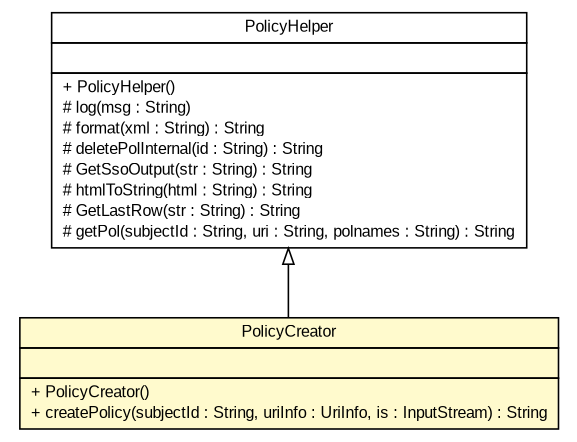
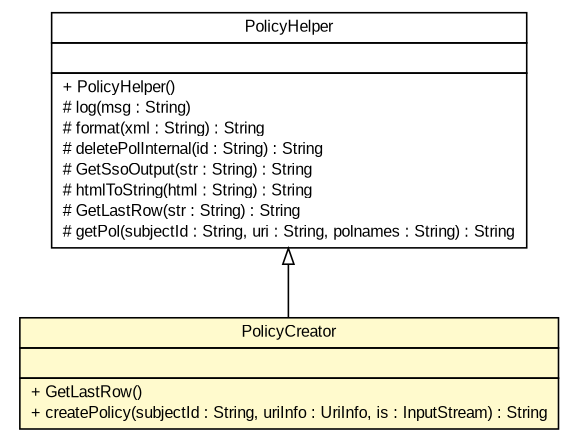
  digraph {
    node [fontcolor=black fontname=arial fontsize=10.0 shape=plaintext]
    n1 [label=<<table border="0" cellborder="1" cellspacing="0" cellpadding="2" port="p" href="./PolicyHelper.html"> 		<tr><td><table border="0" cellspacing="0" cellpadding="1"> 			<tr><td> PolicyHelper </td></tr> 		</table></td></tr> 		<tr><td><table border="0" cellspacing="0" cellpadding="1"> 			<tr><td align="left">  </td></tr> 		</table></td></tr> 		<tr><td><table border="0" cellspacing="0" cellpadding="1"> 			<tr><td align="left"> + PolicyHelper() </td></tr> 			<tr><td align="left"> # log(msg : String) </td></tr> 			<tr><td align="left"> # format(xml : String) : String </td></tr> 			<tr><td align="left"> # deletePolInternal(id : String) : String </td></tr> 			<tr><td align="left"> # GetSsoOutput(str : String) : String </td></tr> 			<tr><td align="left"> # htmlToString(html : String) : String </td></tr> 			<tr><td align="left"> # GetLastRow(str : String) : String </td></tr> 			<tr><td align="left"> # getPol(subjectId : String, uri : String, polnames : String) : String </td></tr> 		</table></td></tr> 		</table>>]
-   n2 [label=<<table border="0" cellborder="1" cellspacing="0" cellpadding="2" port="p" bgcolor="lemonChiffon" href="./PolicyCreator.html"> 		<tr><td><table border="0" cellspacing="0" cellpadding="1"> 			<tr><td> PolicyCreator </td></tr> 		</table></td></tr> 		<tr><td><table border="0" cellspacing="0" cellpadding="1"> 			<tr><td align="left">  </td></tr> 		</table></td></tr> 		<tr><td><table border="0" cellspacing="0" cellpadding="1"> 			<tr><td align="left"> + PolicyCreator() </td></tr> 			<tr><td align="left"> + createPolicy(subjectId : String, uriInfo : UriInfo, is : InputStream) : String </td></tr> 		</table></td></tr> 		</table>>]
+   n2 [label=<<table border="0" cellborder="1" cellspacing="0" cellpadding="2" port="p" bgcolor="lemonChiffon" href="./PolicyCreator.html"> 		<tr><td><table border="0" cellspacing="0" cellpadding="1"> 			<tr><td> PolicyCreator </td></tr> 		</table></td></tr> 		<tr><td><table border="0" cellspacing="0" cellpadding="1"> 			<tr><td align="left">  </td></tr> 		</table></td></tr> 		<tr><td><table border="0" cellspacing="0" cellpadding="1"> 			<tr><td align="left"> + GetLastRow() </td></tr> 			<tr><td align="left"> + createPolicy(subjectId : String, uriInfo : UriInfo, is : InputStream) : String </td></tr> 		</table></td></tr> 		</table>>]
    n1 -> n2 [arrowtail=empty dir=back fontname=arial fontsize=10 headport=p labelfontname=arial labelfontsize=10 tailport=p]
  }
